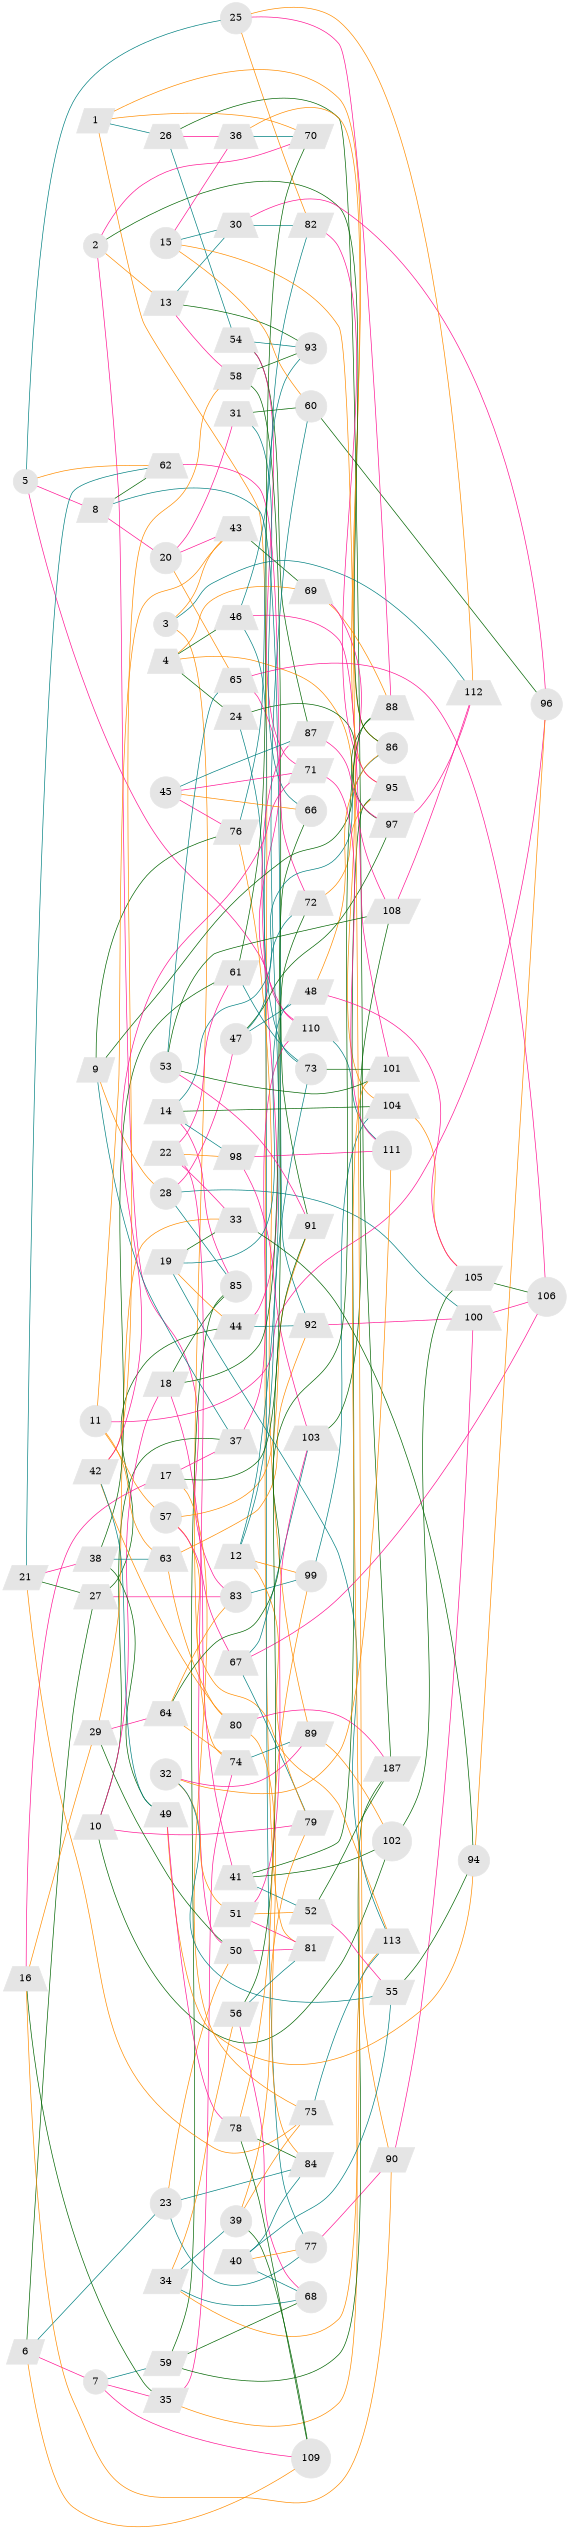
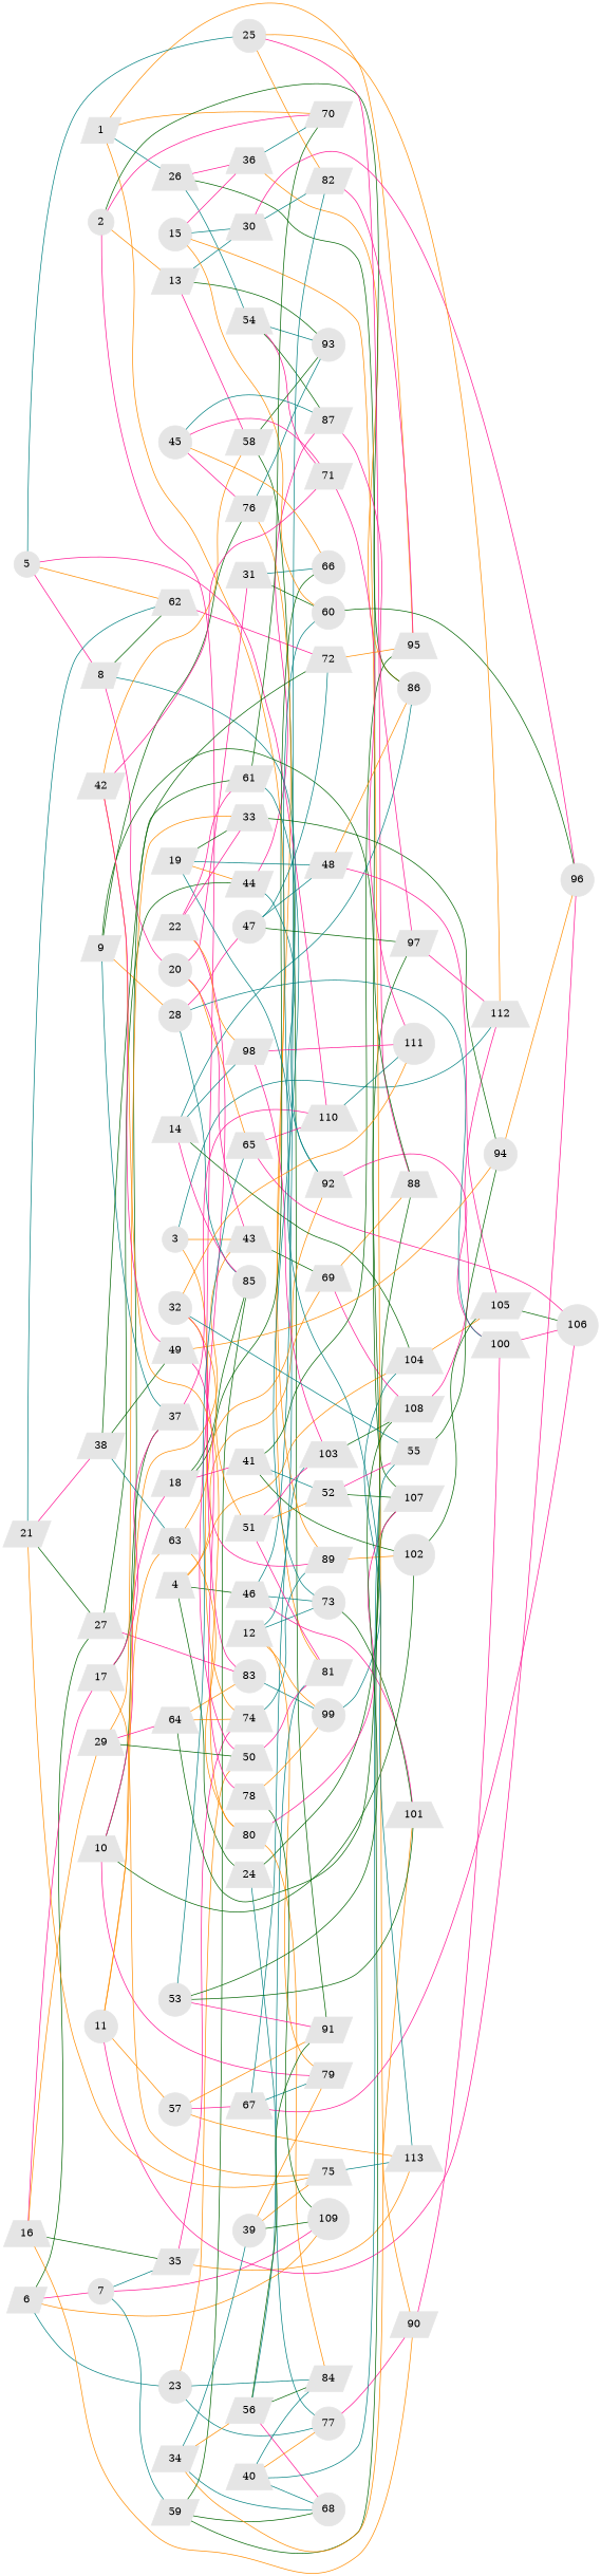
  graph {
    rankdir=LR
    node [color=gray90 shape=trapezium style=filled]
    edge [color=deeppink]
    1 [shape=parallelogram]
    26
    70 [shape=parallelogram]
    81 [shape=parallelogram]
    95
    36
    54
-   107 [shape=parallelogram label=187]
+   107 [shape=parallelogram]
    2 [shape=circle]
    13 [shape=parallelogram]
    83 [shape=circle]
    86 [shape=circle]
    30
    58 [shape=parallelogram]
    93 [shape=circle]
    99 [shape=circle]
    3 [shape=circle]
    43
    74
    112
    60 [shape=circle]
    31
    66 [shape=circle]
    69
    89 [shape=parallelogram]
    4
    24
    46
    104
    77 [shape=circle]
    97 [shape=parallelogram]
    73 [shape=circle]
    82 [shape=parallelogram]
    101
    88
    108 [shape=parallelogram]
    105 [shape=parallelogram]
    5 [shape=circle]
    8 [shape=parallelogram]
    25 [shape=circle]
    62
    110
    20 [shape=circle]
    92
    72
    111 [shape=circle]
    6 [shape=parallelogram]
    7 [shape=circle]
    23 [shape=circle]
    27
    109 [shape=circle]
    35 [shape=parallelogram]
    59 [shape=parallelogram]
    50
    84 [shape=parallelogram]
    44 [shape=parallelogram]
    113
    85 [shape=circle]
    68 [shape=circle]
    65
    100
    9 [shape=parallelogram]
    28 [shape=circle]
    37
    76 [shape=parallelogram]
    47 [shape=circle]
    10
    18 [shape=parallelogram]
    79 [shape=parallelogram]
    102 [shape=circle]
    41
    11 [shape=circle]
    57 [shape=circle]
    63
    96 [shape=circle]
    91 [shape=parallelogram]
    67
    80 [shape=parallelogram]
    12
    14
    98 [shape=parallelogram]
    103
    15 [shape=circle]
    90 [shape=parallelogram]
    16
    17
    29
    75
    33
    64
    52
    19 [shape=parallelogram]
    48 [shape=parallelogram]
    94 [shape=circle]
    87 [shape=parallelogram]
    106 [shape=circle]
    21 [shape=parallelogram]
    38 [shape=parallelogram]
    61 [shape=parallelogram]
    49
    22
    71 [shape=parallelogram]
    32 [shape=circle]
    51 [shape=parallelogram]
    55 [shape=parallelogram]
    34 [shape=parallelogram]
    39 [shape=circle]
    56 [shape=parallelogram]
    78
    40
    42 [shape=parallelogram]
    45 [shape=circle]
    53 [shape=circle]
    1 -- 26 [color=teal]
    1 -- 70 [color=darkorange]
    1 -- 81 [color=darkorange]
    1 -- 95 [color=darkorange]
    26 -- 36
    26 -- 54 [color=teal]
    26 -- 107 [color=darkgreen]
    36 -- 70 [color=teal]
    36 -- 86 [color=darkorange]
    54 -- 93 [color=teal]
    54 -- 87 [color=darkgreen]
    54 -- 71
    2 -- 70
    2 -- 13 [color=darkorange]
    2 -- 83
    2 -- 86 [color=darkgreen]
    13 -- 30 [color=teal]
    13 -- 58
    13 -- 93 [color=darkgreen]
    83 -- 99 [color=teal]
    30 -- 82 [color=teal]
    30 -- 96
    58 -- 93 [color=darkgreen]
    58 -- 91 [color=darkgreen]
    99 -- 104 [color=teal]
    3 -- 43 [color=darkorange]
    3 -- 74 [color=darkorange]
    3 -- 112 [color=teal]
    43 -- 69 [color=darkgreen]
    74 -- 89 [color=teal]
    60 -- 96 [color=darkgreen]
    31 -- 60 [color=darkgreen]
    31 -- 66 [color=teal]
    69 -- 88 [color=darkorange]
    69 -- 108
    89 -- 102 [color=darkorange]
    4 -- 69 [color=darkorange]
    4 -- 24 [color=darkgreen]
    4 -- 46 [color=darkgreen]
    4 -- 104 [color=darkorange]
    24 -- 77 [color=teal]
    24 -- 97 [color=darkgreen]
    46 -- 73 [color=teal]
    46 -- 82 [color=teal]
    46 -- 101
    104 -- 105 [color=darkorange]
    77 -- 90
    97 -- 112
    73 -- 101 [color=darkgreen]
    82 -- 95
    108 -- 112
    105 -- 106 [color=darkgreen]
    5 -- 8
    5 -- 25 [color=teal]
    5 -- 62 [color=darkorange]
    5 -- 110
    8 -- 62 [color=darkgreen]
    8 -- 20
    8 -- 92 [color=teal]
    25 -- 112 [color=darkorange]
    25 -- 82 [color=darkorange]
    25 -- 88
    62 -- 72
    110 -- 111 [color=teal]
    20 -- 43
    20 -- 31
    20 -- 65 [color=darkorange]
    92 -- 100
    72 -- 95 [color=darkorange]
    6 -- 7
    6 -- 23 [color=teal]
    6 -- 27 [color=darkgreen]
    6 -- 109 [color=darkorange]
    7 -- 109
-   7 -- 35
+   7 -- 35 [color=teal]
    7 -- 59 [color=teal]
    23 -- 77 [color=teal]
    23 -- 50 [color=darkorange]
    23 -- 84 [color=teal]
    27 -- 83
    27 -- 44 [color=darkgreen]
    35 -- 74
    35 -- 113 [color=darkorange]
    59 -- 107 [color=darkgreen]
    59 -- 85 [color=darkgreen]
    59 -- 68 [color=darkgreen]
    50 -- 81
    44 -- 92 [color=teal]
    44 -- 87
    65 -- 110
    65 -- 106
    100 -- 106
    9 -- 88 [color=darkgreen]
    9 -- 28 [color=darkorange]
    9 -- 37 [color=teal]
    9 -- 76 [color=darkgreen]
    28 -- 85 [color=teal]
    28 -- 100 [color=teal]
    28 -- 47
    37 -- 110
    76 -- 93 [color=teal]
    76 -- 89 [color=darkorange]
    47 -- 97 [color=darkgreen]
    47 -- 72 [color=teal]
    47 -- 48 [color=teal]
    10 -- 37 [color=darkgreen]
    10 -- 18
    10 -- 79
    10 -- 102 [color=darkgreen]
    18 -- 66 [color=darkgreen]
    18 -- 85 [color=darkgreen]
    18 -- 41
    102 -- 105 [color=darkgreen]
    41 -- 95 [color=darkgreen]
    41 -- 102 [color=darkgreen]
    41 -- 52 [color=teal]
    11 -- 43 [color=darkorange]
    11 -- 57 [color=darkorange]
    11 -- 63 [color=darkorange]
    11 -- 96
    57 -- 113 [color=darkorange]
    57 -- 91 [color=darkorange]
    57 -- 67
    63 -- 92 [color=darkorange]
    63 -- 80 [color=darkorange]
    67 -- 79 [color=teal]
    67 -- 103 [color=teal]
    67 -- 106
    80 -- 107
    80 -- 84 [color=darkorange]
    12 -- 99 [color=darkorange]
    12 -- 60 [color=teal]
    12 -- 73 [color=teal]
    12 -- 79 [color=darkorange]
    14 -- 86 [color=teal]
    14 -- 104 [color=darkgreen]
    14 -- 85
    14 -- 98 [color=teal]
    98 -- 111
    98 -- 103
    103 -- 108 [color=darkgreen]
    15 -- 36
    15 -- 30 [color=teal]
    15 -- 60 [color=darkorange]
    15 -- 90 [color=darkorange]
    90 -- 100
    16 -- 35 [color=darkgreen]
    16 -- 90 [color=darkorange]
    16 -- 17
    16 -- 29 [color=darkorange]
    17 -- 72 [color=darkgreen]
    17 -- 37
    17 -- 75 [color=darkorange]
    29 -- 50 [color=darkgreen]
    29 -- 33 [color=darkorange]
    29 -- 64
    75 -- 113 [color=teal]
    33 -- 94 [color=darkgreen]
    64 -- 83 [color=darkorange]
    64 -- 74 [color=darkorange]
    64 -- 88 [color=darkgreen]
    52 -- 107 [color=darkgreen]
    52 -- 55
    19 -- 44 [color=darkorange]
    19 -- 113 [color=teal]
    19 -- 33 [color=darkgreen]
    19 -- 48 [color=teal]
    48 -- 86 [color=darkorange]
    48 -- 105
    94 -- 96 [color=darkorange]
    87 -- 97
    21 -- 62 [color=teal]
    21 -- 27 [color=darkgreen]
    21 -- 75 [color=darkorange]
    21 -- 38
    38 -- 63 [color=teal]
    38 -- 61 [color=darkgreen]
    38 -- 49 [color=darkgreen]
    61 -- 70 [color=darkgreen]
    61 -- 73 [color=teal]
    49 -- 94 [color=darkorange]
    49 -- 78
    22 -- 50
    22 -- 98 [color=darkorange]
    22 -- 33
    22 -- 61
    71 -- 111
    32 -- 89
    32 -- 111 [color=darkorange]
    32 -- 51 [color=darkorange]
    32 -- 55 [color=teal]
    51 -- 81
    51 -- 103
    51 -- 52 [color=darkorange]
    55 -- 94 [color=darkgreen]
    34 -- 101 [color=darkorange]
    34 -- 68 [color=teal]
    34 -- 39 [color=teal]
    34 -- 56 [color=darkorange]
    39 -- 109 [color=darkgreen]
    39 -- 79 [color=darkorange]
    39 -- 75 [color=darkorange]
    56 -- 81 [color=teal]
    56 -- 68
    56 -- 91 [color=darkgreen]
    78 -- 99 [color=darkorange]
    78 -- 109 [color=darkgreen]
-   78 -- 84 [color=darkgreen]
+   56 -- 84 [color=darkgreen]
    40 -- 77 [color=darkorange]
    40 -- 84 [color=teal]
    40 -- 68 [color=teal]
    40 -- 55 [color=teal]
    42 -- 58 [color=darkorange]
    42 -- 80 [color=darkorange]
-   42 -- 49 [color=teal]
+   42 -- 49
    42 -- 71
    45 -- 66 [color=darkorange]
    45 -- 76
    45 -- 87 [color=teal]
    45 -- 71
    53 -- 101 [color=darkgreen]
    53 -- 108 [color=darkgreen]
    53 -- 65 [color=teal]
    53 -- 91
  }
